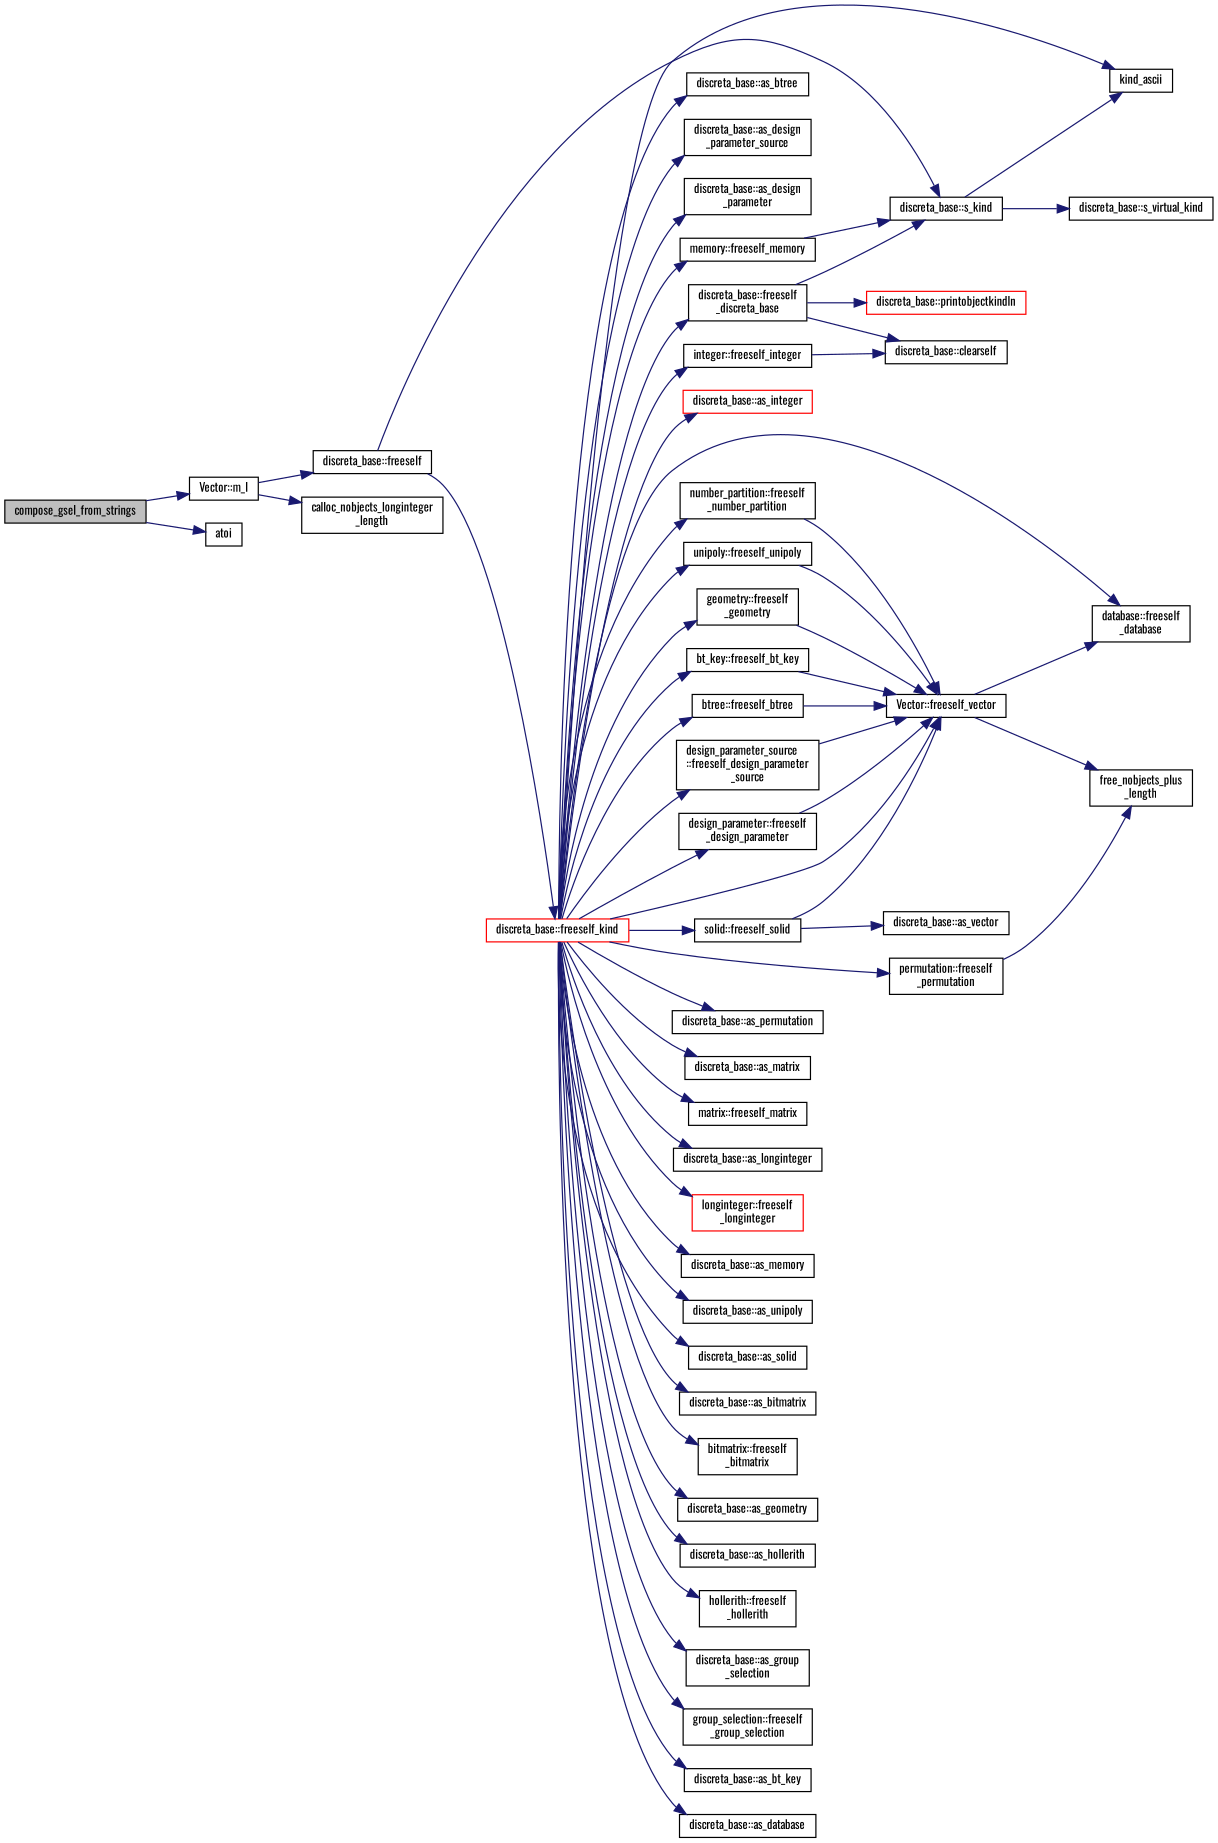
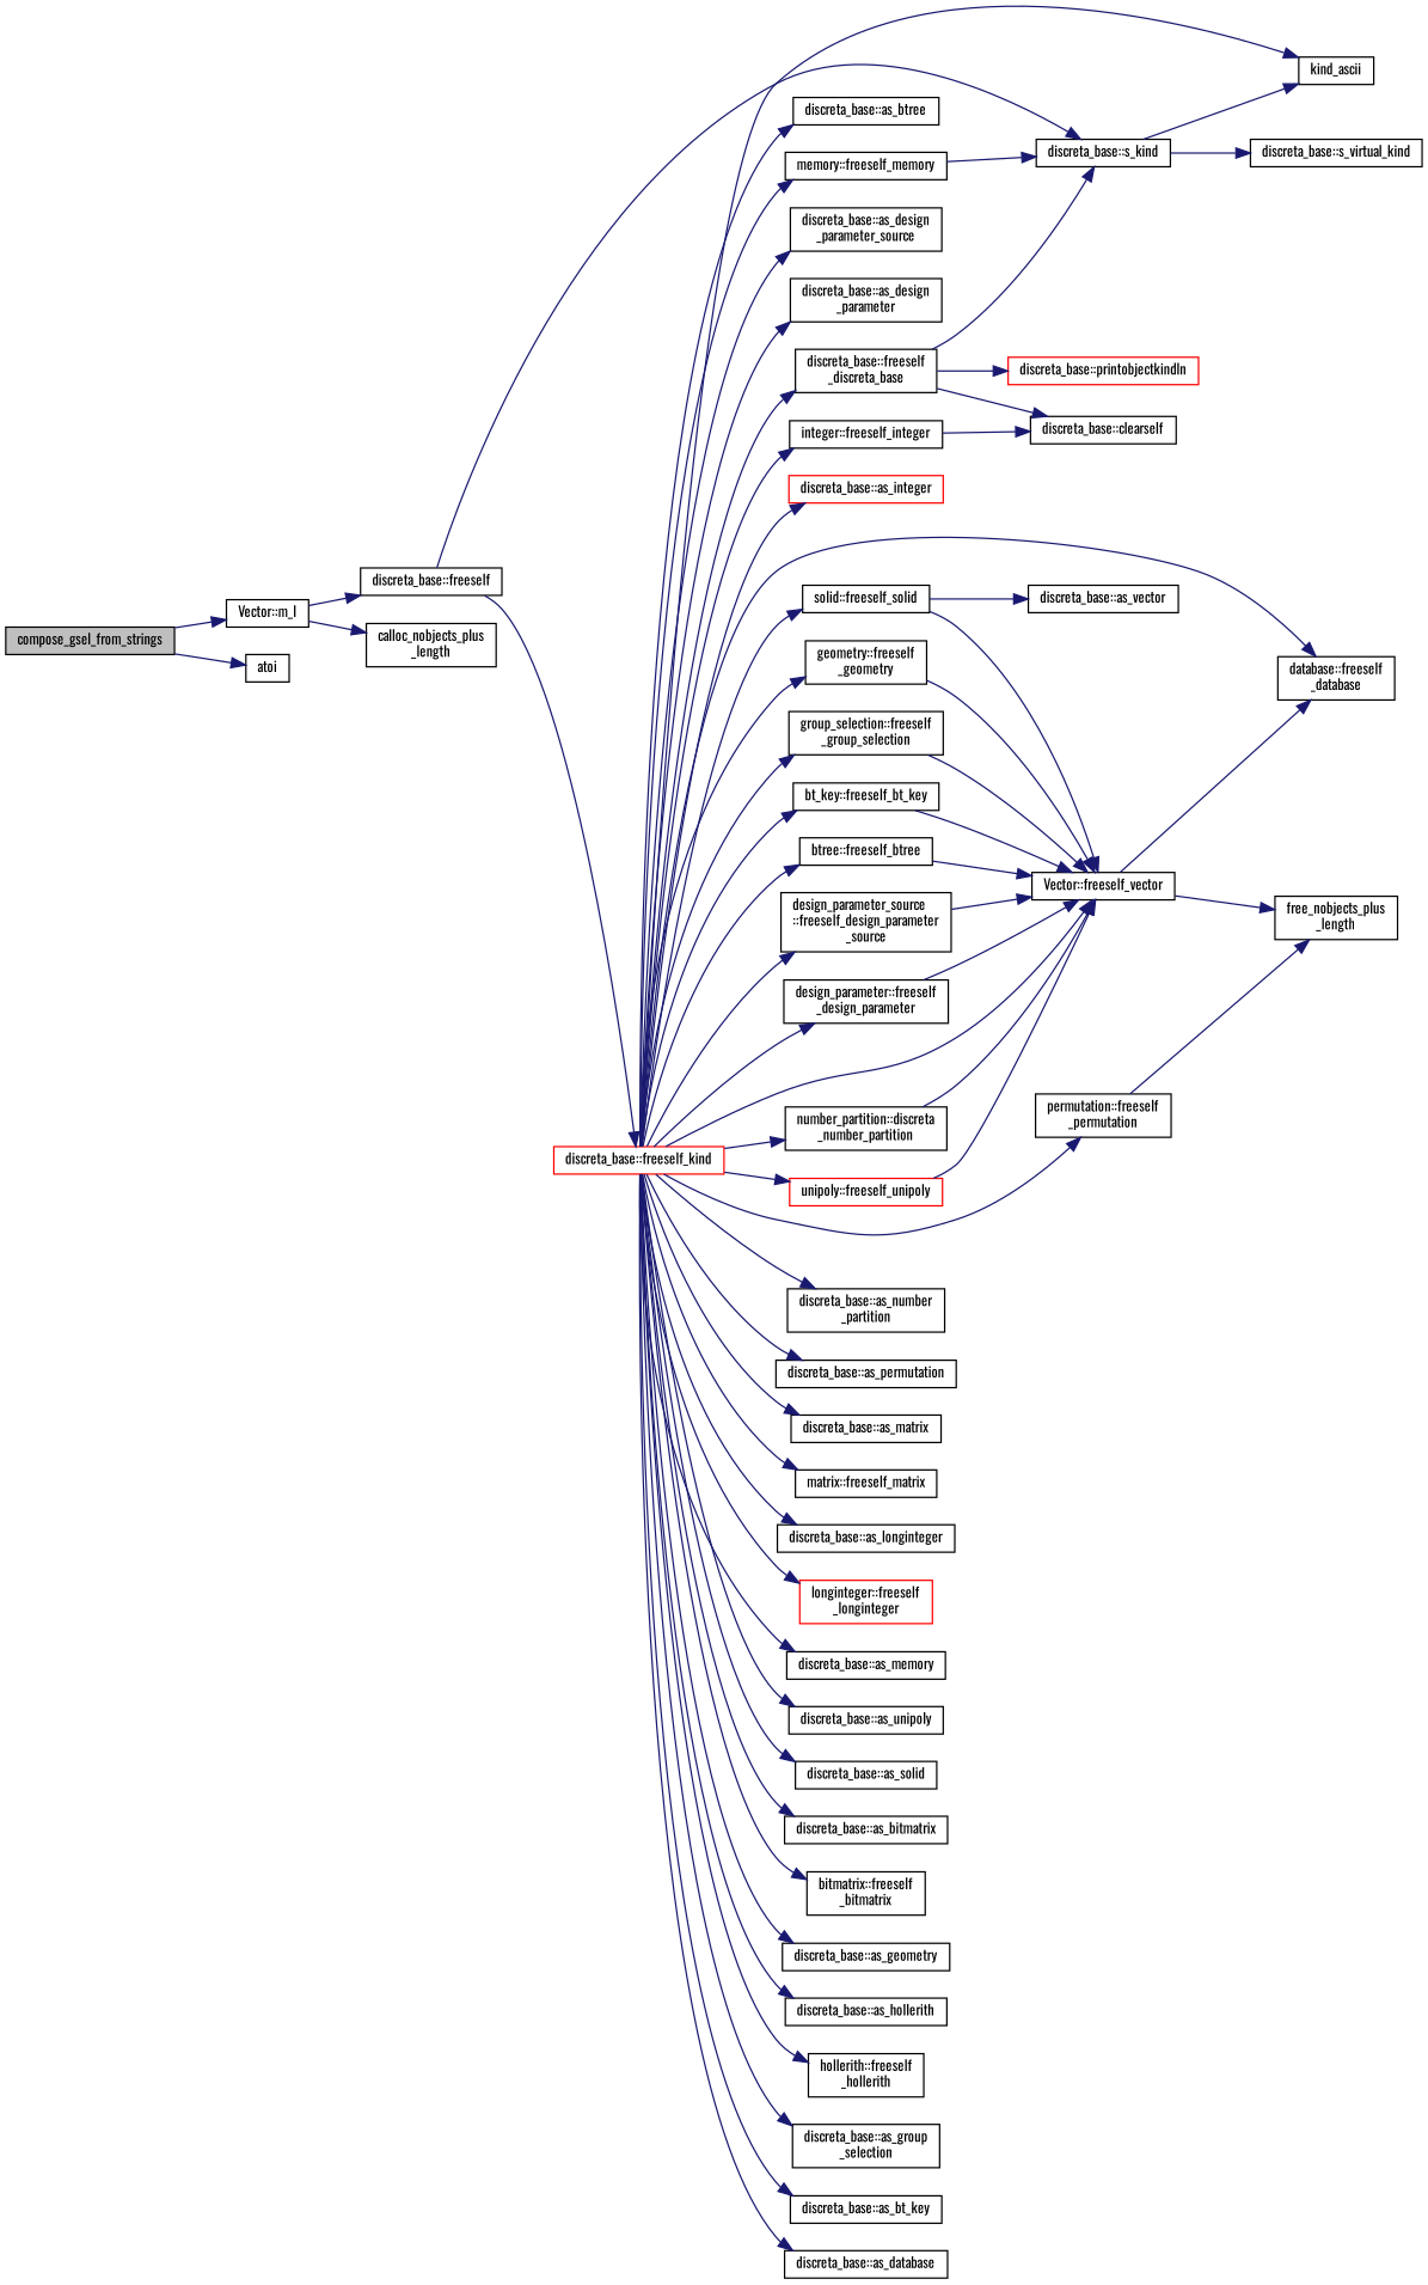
  digraph {
    fontname=Oswald
    rankdir=LR
    node [color=black fillcolor=white fontname=Oswald fontsize=10 shape=record style=filled]
    edge [color=midnightblue fontname=Oswald fontsize=10 labelfontname=Helvetica labelfontsize=10 style=solid]
    n1 [fillcolor=grey75 fontcolor=black height=0.2 label=compose_gsel_from_strings width=0.4]
    n2 [height=0.2 label="Vector::m_l" width=0.4]
    n3 [height=0.2 label=atoi width=0.4]
    n4 [height=0.2 label="discreta_base::freeself" width=0.4]
-   n5 [height=0.2 label="calloc_nobjects_longinteger\l_length" width=0.4]
+   n5 [height=0.2 label="calloc_nobjects_plus\l_length" width=0.4]
    n6 [color=red height=0.2 label="discreta_base::freeself_kind" width=0.4]
    n7 [height=0.2 label="discreta_base::s_kind" width=0.4]
    n8 [height=0.2 label="discreta_base::freeself\l_discreta_base" width=0.4]
    n9 [height=0.2 label=kind_ascii width=0.4]
    n10 [color=red height=0.2 label="discreta_base::as_integer" width=0.4]
    n11 [height=0.2 label="integer::freeself_integer" width=0.4]
    n12 [height=0.2 label="Vector::freeself_vector" width=0.4]
-   n14 [height=0.2 label="number_partition::freeself\l_number_partition" width=0.4]
+   n13 [height=0.2 label="discreta_base::as_number\l_partition" width=0.4]
+   n14 [height=0.2 label="number_partition::discreta\l_number_partition" width=0.4]
    n15 [height=0.2 label="discreta_base::as_permutation" width=0.4]
    n16 [height=0.2 label="permutation::freeself\l_permutation" width=0.4]
    n17 [height=0.2 label="discreta_base::as_matrix" width=0.4]
    n18 [height=0.2 label="matrix::freeself_matrix" width=0.4]
    n19 [height=0.2 label="discreta_base::as_longinteger" width=0.4]
    n20 [color=red height=0.2 label="longinteger::freeself\l_longinteger" width=0.4]
    n21 [height=0.2 label="discreta_base::as_memory" width=0.4]
    n22 [height=0.2 label="memory::freeself_memory" width=0.4]
    n23 [height=0.2 label="discreta_base::as_unipoly" width=0.4]
-   n24 [height=0.2 label="unipoly::freeself_unipoly" width=0.4]
+   n24 [color=red height=0.2 label="unipoly::freeself_unipoly" width=0.4]
    n25 [height=0.2 label="discreta_base::as_solid" width=0.4]
    n26 [height=0.2 label="solid::freeself_solid" width=0.4]
    n27 [height=0.2 label="discreta_base::as_bitmatrix" width=0.4]
    n28 [height=0.2 label="bitmatrix::freeself\l_bitmatrix" width=0.4]
    n29 [height=0.2 label="discreta_base::as_geometry" width=0.4]
    n30 [height=0.2 label="geometry::freeself\l_geometry" width=0.4]
    n31 [height=0.2 label="discreta_base::as_hollerith" width=0.4]
    n32 [height=0.2 label="hollerith::freeself\l_hollerith" width=0.4]
    n33 [height=0.2 label="discreta_base::as_group\l_selection" width=0.4]
    n34 [height=0.2 label="group_selection::freeself\l_group_selection" width=0.4]
    n35 [height=0.2 label="discreta_base::as_bt_key" width=0.4]
    n36 [height=0.2 label="bt_key::freeself_bt_key" width=0.4]
    n37 [height=0.2 label="discreta_base::as_database" width=0.4]
    n38 [height=0.2 label="database::freeself\l_database" width=0.4]
    n39 [height=0.2 label="discreta_base::as_btree" width=0.4]
    n40 [height=0.2 label="btree::freeself_btree" width=0.4]
    n41 [height=0.2 label="discreta_base::as_design\l_parameter_source" width=0.4]
    n42 [height=0.2 label="design_parameter_source\l::freeself_design_parameter\l_source" width=0.4]
    n43 [height=0.2 label="discreta_base::as_design\l_parameter" width=0.4]
    n44 [height=0.2 label="design_parameter::freeself\l_design_parameter" width=0.4]
    n45 [height=0.2 label="discreta_base::s_virtual_kind" width=0.4]
    n46 [color=red height=0.2 label="discreta_base::printobjectkindln" width=0.4]
    n47 [height=0.2 label="discreta_base::clearself" width=0.4]
    n48 [height=0.2 label="discreta_base::as_vector" width=0.4]
    n49 [height=0.2 label="free_nobjects_plus\l_length" width=0.4]
    n1 -> n2
    n1 -> n3
    n2 -> n4
    n2 -> n5
    n4 -> n6
    n4 -> n7
    n6 -> n8
    n6 -> n9
    n6 -> n10
    n6 -> n11
    n6 -> n12
+   n6 -> n13
    n6 -> n14
    n6 -> n15
    n6 -> n16
    n6 -> n17
    n6 -> n18
    n6 -> n19
    n6 -> n20
    n6 -> n21
    n6 -> n22
    n6 -> n23
    n6 -> n24
    n6 -> n25
    n6 -> n26
    n6 -> n27
    n6 -> n28
    n6 -> n29
    n6 -> n30
    n6 -> n31
    n6 -> n32
    n6 -> n33
    n6 -> n34
    n6 -> n35
    n6 -> n36
    n6 -> n37
    n6 -> n38
    n6 -> n39
    n6 -> n40
    n6 -> n41
    n6 -> n42
    n6 -> n43
    n6 -> n44
    n7 -> n9
    n7 -> n45
    n8 -> n7
    n8 -> n46
    n8 -> n47
    n11 -> n47
    n12 -> n38
    n12 -> n49
    n14 -> n12
    n16 -> n49
    n22 -> n7
    n24 -> n12
    n26 -> n12
    n26 -> n48
    n30 -> n12
+   n34 -> n12
    n36 -> n12
    n40 -> n12
    n42 -> n12
    n44 -> n12
  }
